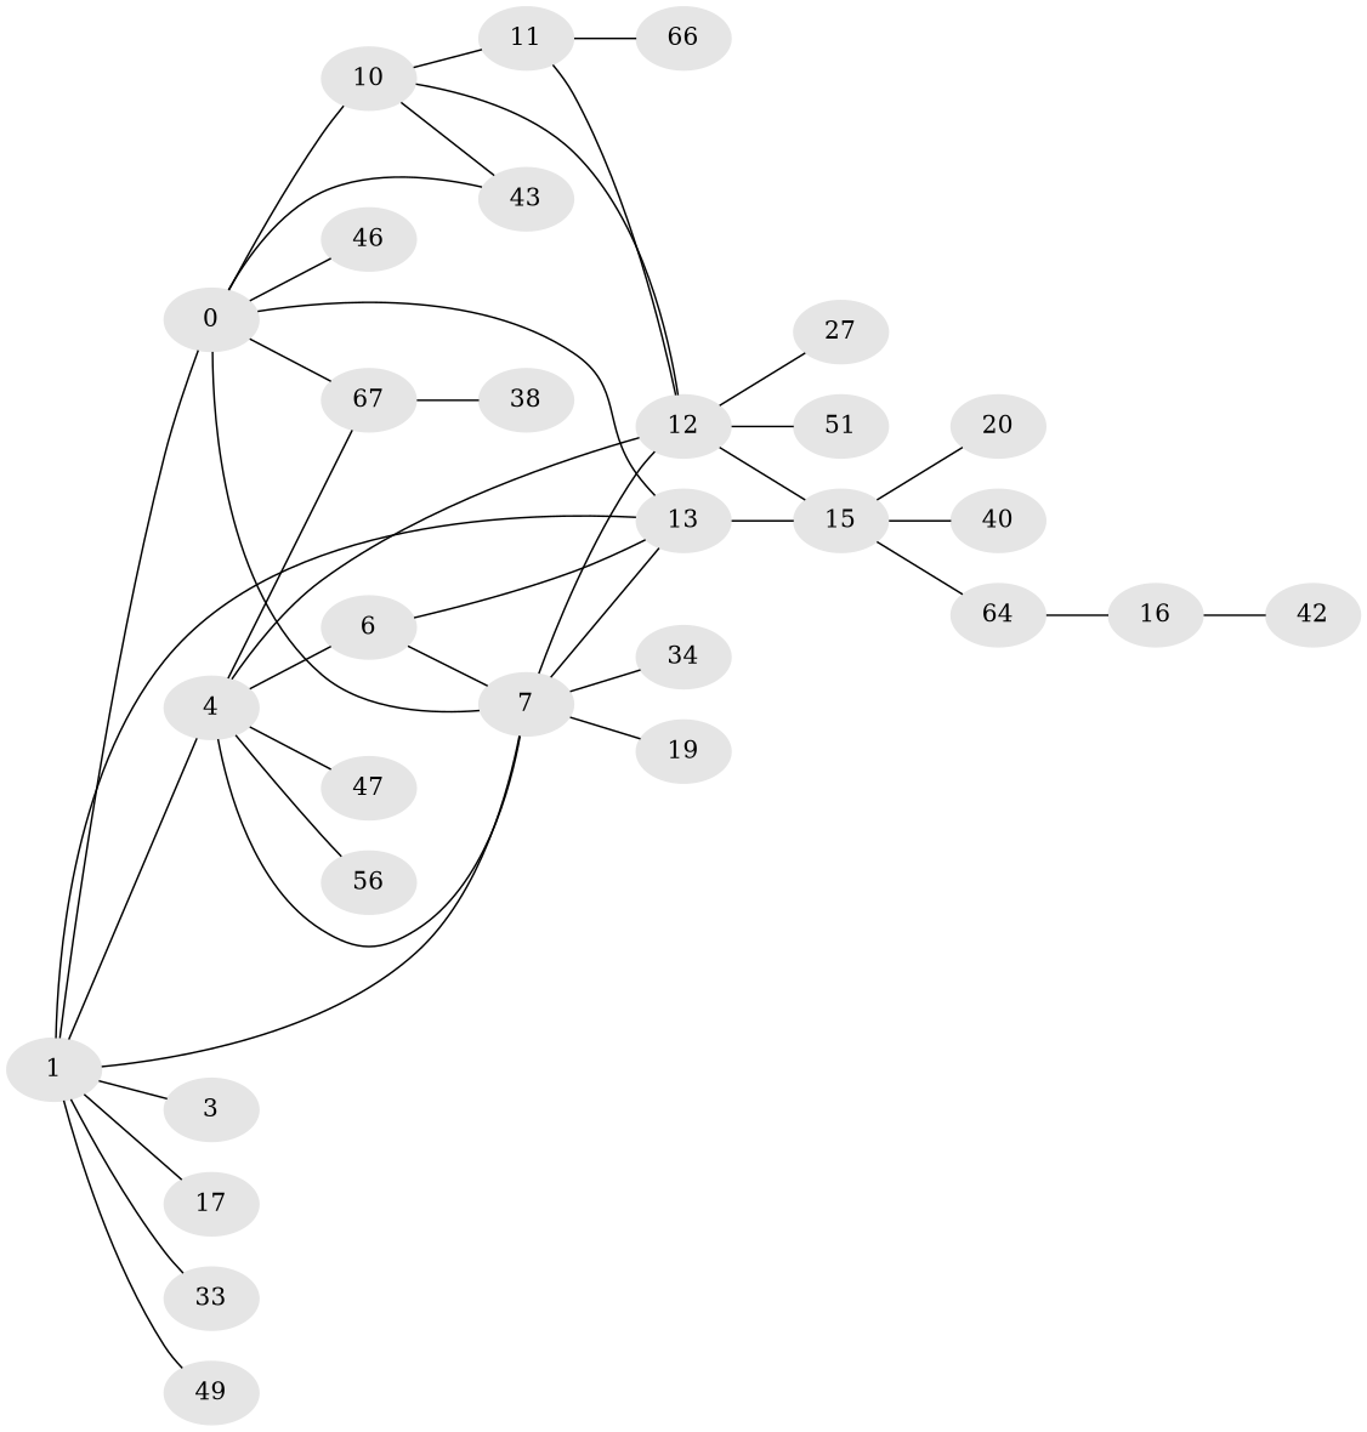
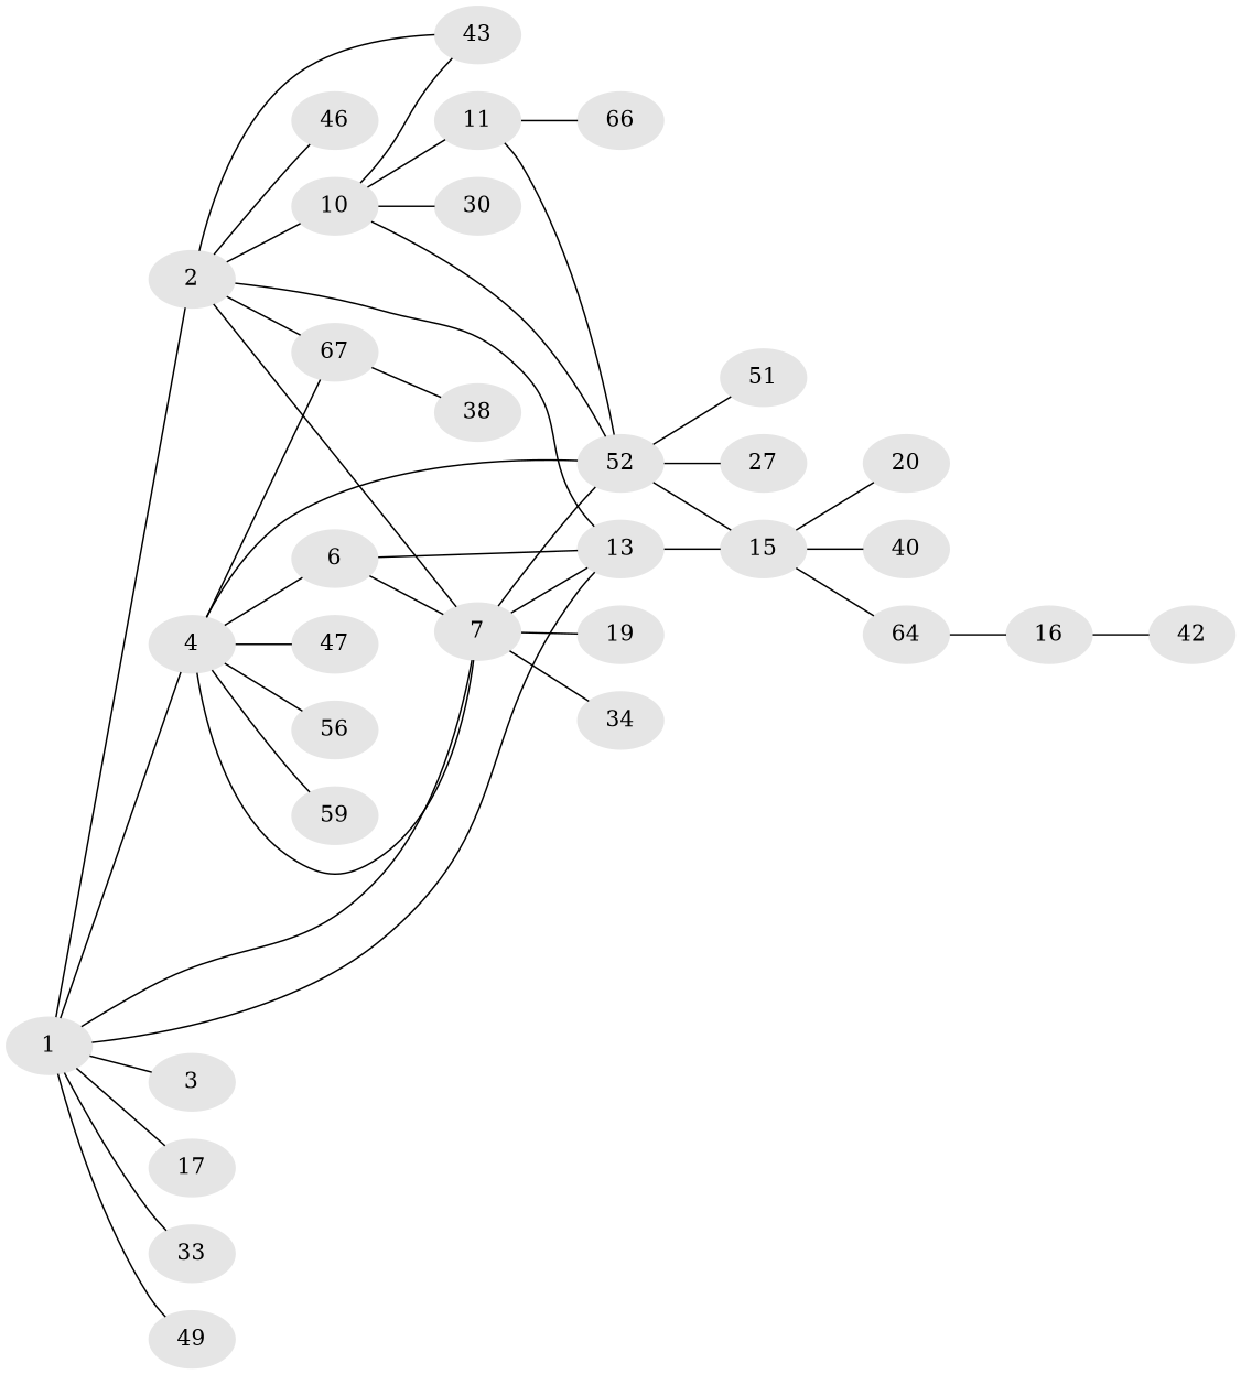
  graph {
    fontname="DejaVu Serif"
    rankdir=LR
    node [color=gray90 fontname="DejaVu Serif" style=filled]
    edge [fontname="DejaVu Serif"]
-   2 [super="+28" label=0]
+   2 [super="+28"]
    7 [super="+9+18+48+8+35"]
    13 [super="+53+52+26+41+14"]
    10 [super="+21"]
    43 [super="+54"]
    46 [super="+58"]
    67
    1
    3 [super="+36"]
    4 [super="+5+44"]
    17 [super="+24"]
    33
    49 [super="+57"]
    6
-   12
+   12 [label=52]
    47
    56
+   59
    19
    34
    15
    11
+   30
    51 [super="+68"]
    38
    27 [super="+50+45+39"]
    66
    20
    40
    64
    16 [super="+23"]
    42
    2 -- 7
    2 -- 13
    2 -- 10
    2 -- 43
    2 -- 46
    2 -- 67
    7 -- 13
    7 -- 12
    7 -- 19
    7 -- 34
    13 -- 15 [weight=2]
    10 -- 43
    10 -- 12
    10 -- 11
+   10 -- 30
    67 -- 38
    1 -- 2
    1 -- 7
    1 -- 13
    1 -- 3
    1 -- 4
    1 -- 17
    1 -- 33
    1 -- 49
    4 -- 7
    4 -- 67
    4 -- 6 [weight=2]
    4 -- 12
    4 -- 47
    4 -- 56
+   4 -- 59
    6 -- 7
    6 -- 13
    12 -- 15
    12 -- 51
    12 -- 27
    15 -- 20
    15 -- 40
    15 -- 64
    11 -- 12
    11 -- 66
    64 -- 16
    16 -- 42
  }
